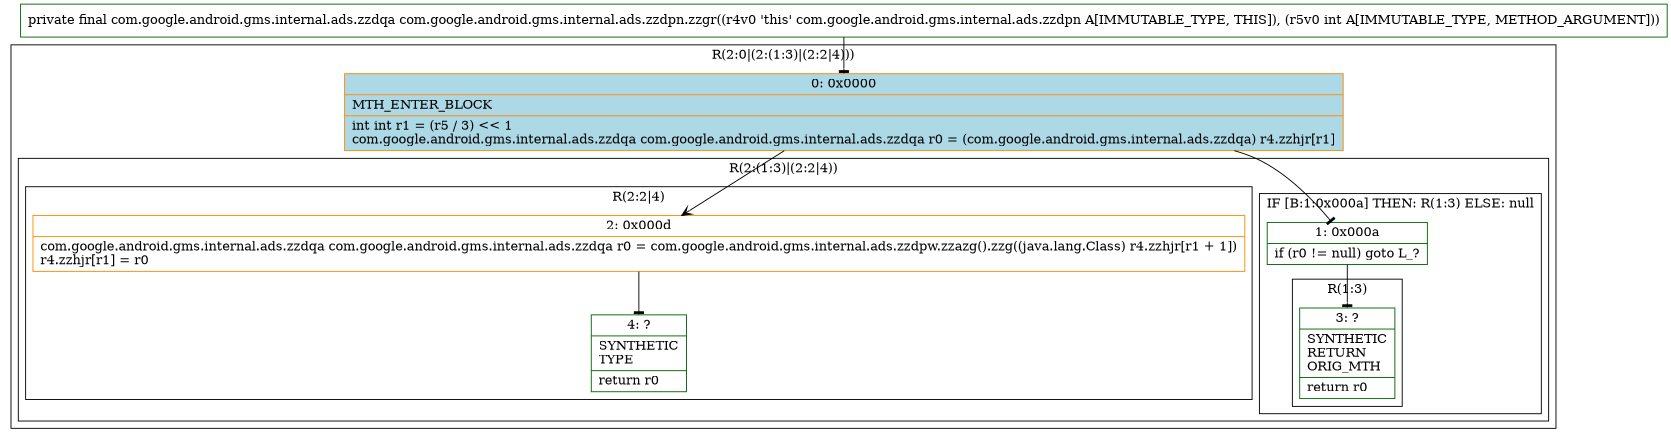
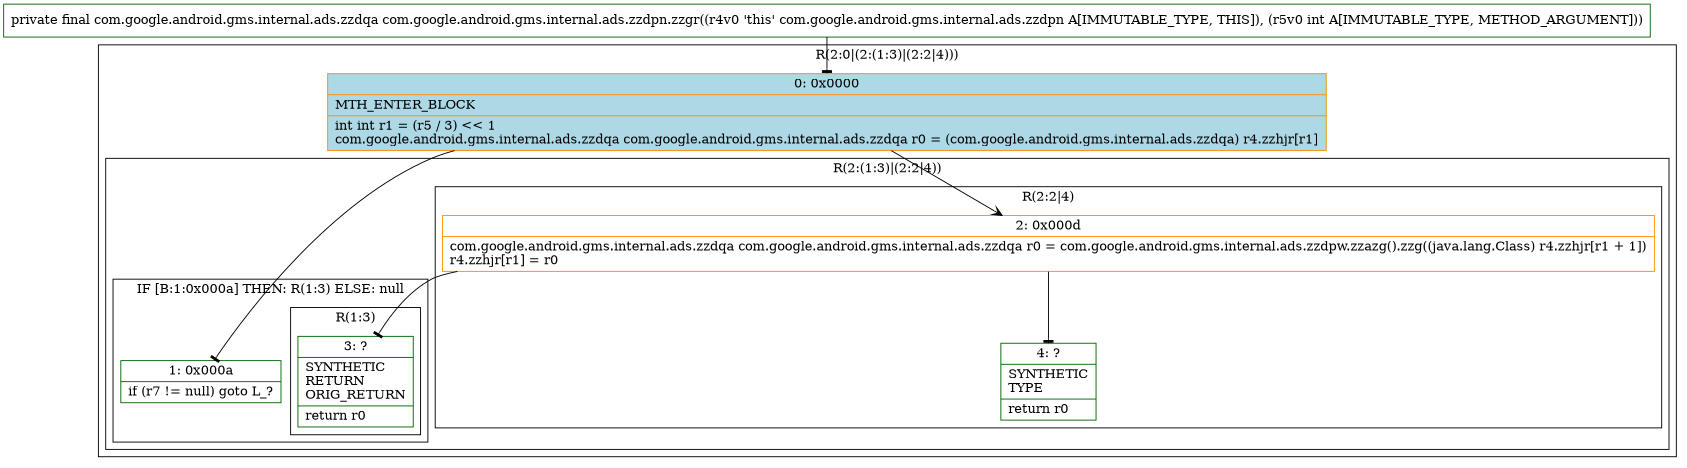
  digraph {
    node [color=darkgreen fillcolor=white shape=record style=filled]
    edge [arrowhead=tee style=solid]
-   n1 [label="{3\:\ ?|SYNTHETIC\lRETURN\lORIG_MTH\l|return r0\l}"]
-   n2 [label="{1\:\ 0x000a|if (r0 != null) goto L_?\l}"]
+   n1 [label="{3\:\ ?|SYNTHETIC\lRETURN\lORIG_RETURN\l|return r0\l}"]
+   n2 [label="{1\:\ 0x000a|if (r7 != null) goto L_?\l}"]
    n3 [color=darkorange label="{2\:\ 0x000d|com.google.android.gms.internal.ads.zzdqa com.google.android.gms.internal.ads.zzdqa r0 = com.google.android.gms.internal.ads.zzdpw.zzazg().zzg((java.lang.Class) r4.zzhjr[r1 + 1])\lr4.zzhjr[r1] = r0\l}"]
    n4 [label="{4\:\ ?|SYNTHETIC\lTYPE\l|return r0\l}"]
    n5 [color=darkorange fillcolor=lightblue label="{0\:\ 0x0000|MTH_ENTER_BLOCK\l|int int r1 = (r5 \/ 3) \<\< 1\lcom.google.android.gms.internal.ads.zzdqa com.google.android.gms.internal.ads.zzdqa r0 = (com.google.android.gms.internal.ads.zzdqa) r4.zzhjr[r1]\l}"]
    n6 [label="{private final com.google.android.gms.internal.ads.zzdqa com.google.android.gms.internal.ads.zzdpn.zzgr((r4v0 'this' com.google.android.gms.internal.ads.zzdpn A[IMMUTABLE_TYPE, THIS]), (r5v0 int A[IMMUTABLE_TYPE, METHOD_ARGUMENT])) }"]
    subgraph cluster_1 {
      label="R(2:0|(2:(1:3)|(2:2|4)))"
      n5
      subgraph cluster_2 {
        label="R(2:(1:3)|(2:2|4))"
        subgraph cluster_3 {
          label="IF [B:1:0x000a] THEN: R(1:3) ELSE: null"
          n2
          subgraph cluster_4 {
            label="R(1:3)"
            n1
          }
        }
        subgraph cluster_5 {
          label="R(2:2|4)"
          n3
          n4
        }
      }
    }
-   n2 -> n1
+   n3 -> n1
    n3 -> n4
    n5 -> n2
    n5 -> n3 [arrowhead=vee]
    n6 -> n5
  }
